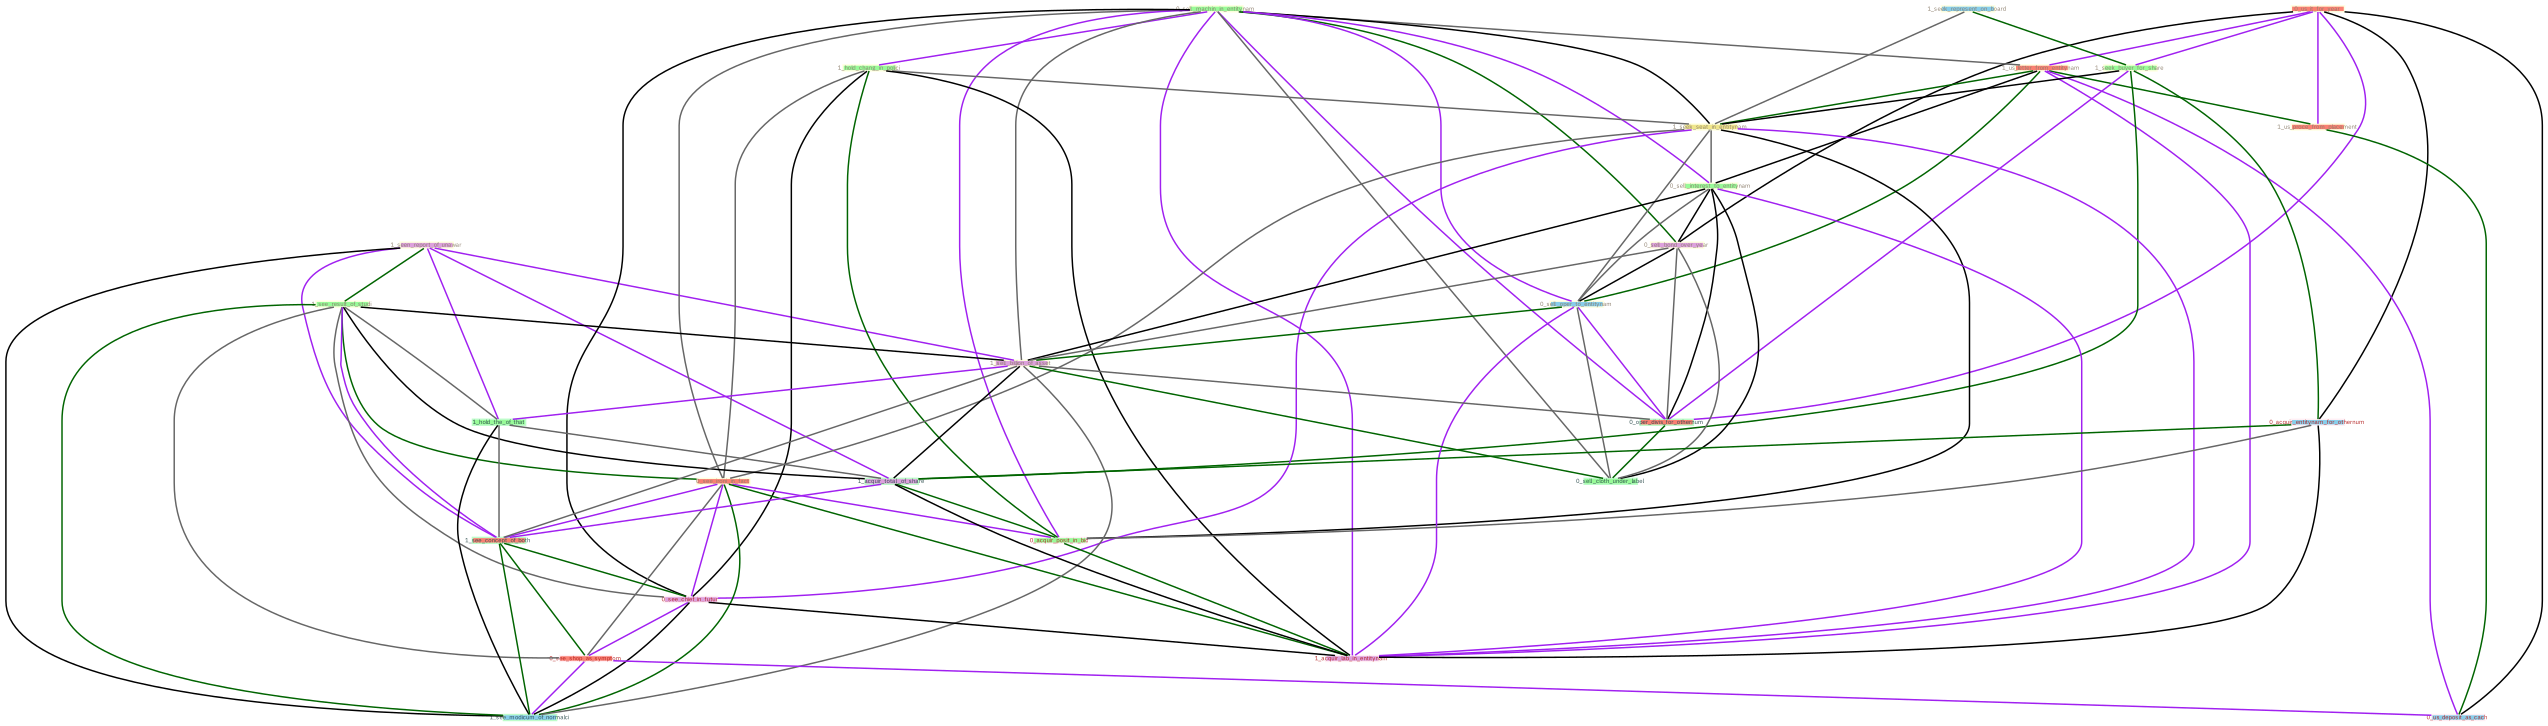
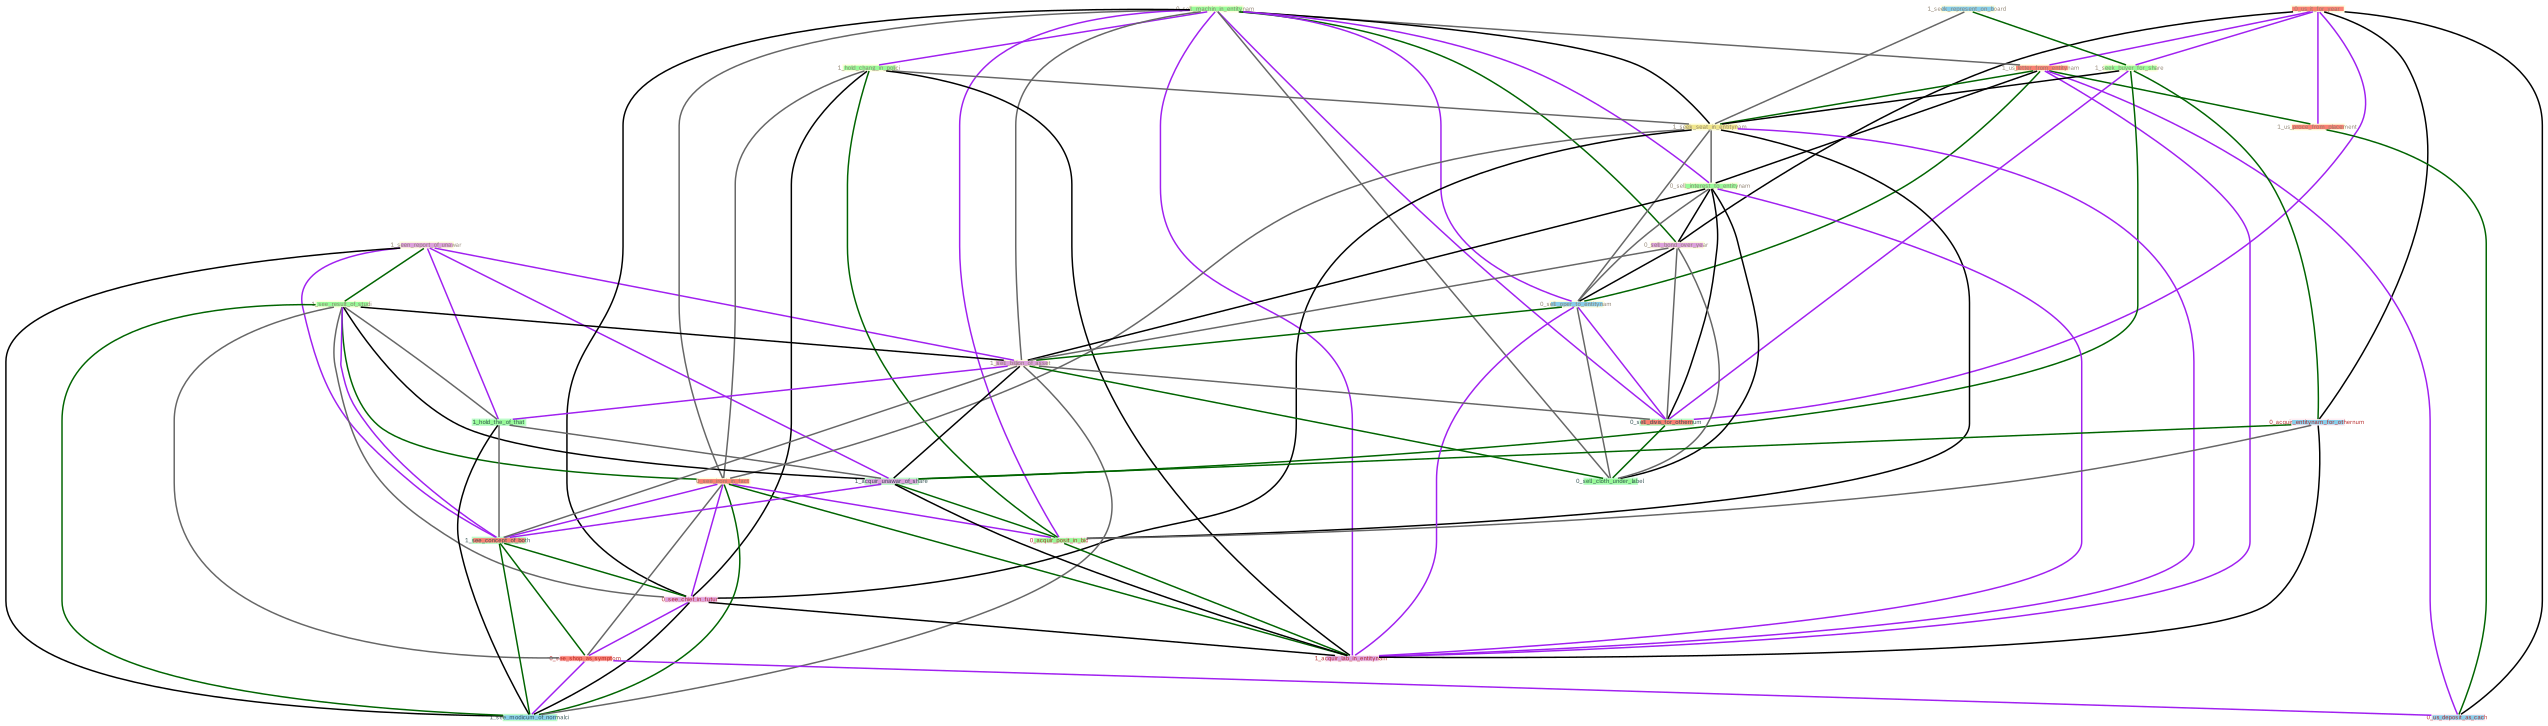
  graph {
    fontname="IBM Plex Sans"
    node [color="#ffffe0" fillcolor=palegreen fixedsize=true fontcolor="#8b7d6b" fontname="IBM Plex Sans" fontsize=4 shape=polygon style=filled]
    edge [color=purple fontname="IBM Plex Sans" w=1]
    "0_us_it_for_year " [fillcolor=salmon height=.06 width=.5]
    "1_seen_report_of_unawar " [fillcolor=plum height=.06 width=.5]
    "0_sell_machin_in_entitynam " [height=.06 width=.5]
    "1_us_letter_from_entitynam " [fillcolor=salmon height=.06 width=.5]
    "1_seek_represent_on_board " [fillcolor=skyblue height=.06 width=.5]
    "1_hold_chang_in_polici " [height=.06 width=.5]
    "1_us_proce_from_placement " [fillcolor=salmon height=.06 width=.5]
    "1_seek_buyer_for_share " [height=.06 width=.5]
    "1_seek_seat_in_entitynam " [fillcolor=khaki height=.06 width=.5]
    "0_sell_interest_to_entitynam " [height=.06 width=.5]
    "1_see_result_of_studi " [height=.06 width=.5]
    "0_sell_bond_over_year " [fillcolor=plum height=.06 width=.5]
    "0_see_ironi_in_fact " [fillcolor=salmon height=.06 width=.5]
    "0_sell_oper_to_entitynam " [fillcolor=skyblue height=.06 width=.5]
    "1_sell_billion_of_asset " [fillcolor=plum height=.06 width=.5]
    "0_acquir_entitynam_for_othernum " [color="#fff0f5" fillcolor=skyblue fontcolor="#b22222" height=.06 width=.5]
    "0_acquir_posit_in_bid " [color="#fff0f5" fontcolor="#b22222" height=.06 width=.5]
    "0_see_chief_in_futur " [color="#fff0f5" fillcolor=plum fontcolor="#b22222" height=.06 width=.5]
    "0_see_shop_as_symptom " [color="#fff0f5" fillcolor=salmon fontcolor="#b22222" height=.06 width=.5]
    "1_acquir_lab_in_entitynam " [color="#fff0f5" fillcolor=plum fontcolor="#b22222" height=.06 width=.5]
    "0_us_deposit_as_cach " [color="#fff0f5" fillcolor=skyblue fontcolor="#b22222" height=.06 width=.5]
-   "0_sell_divis_for_othernum " [color="#BDFCC9" fillcolor=salmon fontcolor="#2f4f4f" height=.06 width=.5 label="0_oper_divis_for_othernum"]
+   "0_sell_divis_for_othernum " [color="#BDFCC9" fillcolor=salmon fontcolor="#2f4f4f" height=.06 width=.5]
    n23 [color="#BDFCC9" fontcolor="#2f4f4f" height=.06 label="1_hold_the_of_that" width=.5]
-   "1_acquir_total_of_share " [color="#BDFCC9" fillcolor=plum fontcolor="#2f4f4f" height=.06 width=.5]
+   "1_acquir_total_of_share " [color="#BDFCC9" fillcolor=plum fontcolor="#2f4f4f" height=.06 width=.5 label="1_acquir_unawar_of_share"]
    "1_see_concept_of_both " [color="#BDFCC9" fillcolor=salmon fontcolor="#2f4f4f" height=.06 width=.5]
    "1_see_modicum_of_normalci " [color="#BDFCC9" fillcolor=skyblue fontcolor="#2f4f4f" height=.06 width=.5]
    "0_sell_cloth_under_label " [color="#BDFCC9" fontcolor="#2f4f4f" height=.06 width=.5]
    subgraph sub_1 {
      "0_us_it_for_year "
      "1_seen_report_of_unawar "
      "0_sell_machin_in_entitynam "
      "1_us_letter_from_entitynam "
      "1_seek_represent_on_board "
      "1_hold_chang_in_polici "
      "1_us_proce_from_placement "
      "1_seek_buyer_for_share "
      "1_seek_seat_in_entitynam "
      "0_sell_interest_to_entitynam "
      "1_see_result_of_studi "
      "0_sell_bond_over_year "
      "0_see_ironi_in_fact "
      "0_sell_oper_to_entitynam "
      "1_sell_billion_of_asset "
    }
    subgraph sub_2 {
      "0_acquir_entitynam_for_othernum "
      "0_acquir_posit_in_bid "
      "0_see_chief_in_futur "
      "0_see_shop_as_symptom "
      "1_acquir_lab_in_entitynam "
      "0_us_deposit_as_cach "
    }
    "0_us_it_for_year " -- "1_us_letter_from_entitynam "
    "0_us_it_for_year " -- "1_us_proce_from_placement "
    "0_us_it_for_year " -- "1_seek_buyer_for_share "
    "0_us_it_for_year " -- "0_sell_bond_over_year " [color=black]
    "0_us_it_for_year " -- "0_acquir_entitynam_for_othernum " [color=black]
    "0_us_it_for_year " -- "0_us_deposit_as_cach " [color=black]
    "0_us_it_for_year " -- "0_sell_divis_for_othernum "
    "1_seen_report_of_unawar " -- "1_see_result_of_studi " [color=darkgreen]
    "1_seen_report_of_unawar " -- "1_sell_billion_of_asset "
    "1_seen_report_of_unawar " -- n23 [w=2]
    "1_seen_report_of_unawar " -- "1_acquir_total_of_share "
    "1_seen_report_of_unawar " -- "1_see_concept_of_both "
    "1_seen_report_of_unawar " -- "1_see_modicum_of_normalci " [color=black]
    "0_sell_machin_in_entitynam " -- "1_us_letter_from_entitynam " [color=gray40]
    "0_sell_machin_in_entitynam " -- "1_hold_chang_in_polici "
    "0_sell_machin_in_entitynam " -- "1_seek_seat_in_entitynam " [color=black w=2]
    "0_sell_machin_in_entitynam " -- "0_sell_interest_to_entitynam " [w=2]
    "0_sell_machin_in_entitynam " -- "0_sell_bond_over_year " [color=darkgreen]
    "0_sell_machin_in_entitynam " -- "0_see_ironi_in_fact " [color=gray40]
    "0_sell_machin_in_entitynam " -- "0_sell_oper_to_entitynam " [w=2]
    "0_sell_machin_in_entitynam " -- "1_sell_billion_of_asset " [color=gray40]
    "0_sell_machin_in_entitynam " -- "0_acquir_posit_in_bid "
    "0_sell_machin_in_entitynam " -- "0_see_chief_in_futur " [color=black]
    "0_sell_machin_in_entitynam " -- "1_acquir_lab_in_entitynam " [w=2]
    "0_sell_machin_in_entitynam " -- "0_sell_divis_for_othernum "
    "0_sell_machin_in_entitynam " -- "0_sell_cloth_under_label " [color=gray40]
    "1_us_letter_from_entitynam " -- "1_us_proce_from_placement " [color=darkgreen w=2]
    "1_us_letter_from_entitynam " -- "1_seek_seat_in_entitynam " [color=darkgreen]
    "1_us_letter_from_entitynam " -- "0_sell_interest_to_entitynam " [color=black]
    "1_us_letter_from_entitynam " -- "0_sell_oper_to_entitynam " [color=darkgreen]
    "1_us_letter_from_entitynam " -- "1_acquir_lab_in_entitynam "
    "1_us_letter_from_entitynam " -- "0_us_deposit_as_cach "
    "1_seek_represent_on_board " -- "1_seek_buyer_for_share " [color=darkgreen]
    "1_seek_represent_on_board " -- "1_seek_seat_in_entitynam " [color=gray40]
    "1_hold_chang_in_polici " -- "1_seek_seat_in_entitynam " [color=gray40]
    "1_hold_chang_in_polici " -- "0_see_ironi_in_fact " [color=gray40]
    "1_hold_chang_in_polici " -- "0_acquir_posit_in_bid " [color=darkgreen]
    "1_hold_chang_in_polici " -- "0_see_chief_in_futur " [color=black]
    "1_hold_chang_in_polici " -- "1_acquir_lab_in_entitynam " [color=black]
    "1_us_proce_from_placement " -- "0_us_deposit_as_cach " [color=darkgreen]
    "1_seek_buyer_for_share " -- "1_seek_seat_in_entitynam " [color=black]
    "1_seek_buyer_for_share " -- "0_acquir_entitynam_for_othernum " [color=darkgreen]
    "1_seek_buyer_for_share " -- "0_sell_divis_for_othernum "
    "1_seek_buyer_for_share " -- "1_acquir_total_of_share " [color=darkgreen]
    "1_seek_seat_in_entitynam " -- "0_sell_interest_to_entitynam " [color=gray40]
    "1_seek_seat_in_entitynam " -- "0_see_ironi_in_fact " [color=gray40]
    "1_seek_seat_in_entitynam " -- "0_sell_oper_to_entitynam " [color=gray40]
    "1_seek_seat_in_entitynam " -- "0_acquir_posit_in_bid " [color=black]
-   "1_seek_seat_in_entitynam " -- "0_see_chief_in_futur "
+   "1_seek_seat_in_entitynam " -- "0_see_chief_in_futur " [color=black]
    "1_seek_seat_in_entitynam " -- "1_acquir_lab_in_entitynam " [w=2]
    "0_sell_interest_to_entitynam " -- "0_sell_bond_over_year " [color=black]
    "0_sell_interest_to_entitynam " -- "0_sell_oper_to_entitynam " [color=gray40 w=3]
    "0_sell_interest_to_entitynam " -- "1_sell_billion_of_asset " [color=black]
    "0_sell_interest_to_entitynam " -- "1_acquir_lab_in_entitynam "
    "0_sell_interest_to_entitynam " -- "0_sell_divis_for_othernum " [color=black]
    "0_sell_interest_to_entitynam " -- "0_sell_cloth_under_label " [color=black]
    "1_see_result_of_studi " -- "0_see_ironi_in_fact " [color=darkgreen]
    "1_see_result_of_studi " -- "1_sell_billion_of_asset " [color=black]
    "1_see_result_of_studi " -- "0_see_chief_in_futur " [color=gray40]
    "1_see_result_of_studi " -- "0_see_shop_as_symptom " [color=gray40]
    "1_see_result_of_studi " -- n23 [color=gray40]
    "1_see_result_of_studi " -- "1_acquir_total_of_share " [color=black]
    "1_see_result_of_studi " -- "1_see_concept_of_both " [w=2]
    "1_see_result_of_studi " -- "1_see_modicum_of_normalci " [color=darkgreen w=2]
    "0_sell_bond_over_year " -- "0_sell_oper_to_entitynam " [color=black]
    "0_sell_bond_over_year " -- "1_sell_billion_of_asset " [color=gray40]
    "0_sell_bond_over_year " -- "0_sell_divis_for_othernum " [color=gray40]
    "0_sell_bond_over_year " -- "0_sell_cloth_under_label " [color=gray40]
    "0_see_ironi_in_fact " -- "0_acquir_posit_in_bid "
    "0_see_ironi_in_fact " -- "0_see_chief_in_futur " [w=2]
    "0_see_ironi_in_fact " -- "0_see_shop_as_symptom " [color=gray40]
    "0_see_ironi_in_fact " -- "1_acquir_lab_in_entitynam " [color=darkgreen]
    "0_see_ironi_in_fact " -- "1_see_concept_of_both "
    "0_see_ironi_in_fact " -- "1_see_modicum_of_normalci " [color=darkgreen]
    "0_sell_oper_to_entitynam " -- "1_sell_billion_of_asset " [color=darkgreen]
    "0_sell_oper_to_entitynam " -- "1_acquir_lab_in_entitynam "
    "0_sell_oper_to_entitynam " -- "0_sell_divis_for_othernum "
    "0_sell_oper_to_entitynam " -- "0_sell_cloth_under_label " [color=gray40]
    "1_sell_billion_of_asset " -- "0_sell_divis_for_othernum " [color=gray40]
    "1_sell_billion_of_asset " -- n23
    "1_sell_billion_of_asset " -- "1_acquir_total_of_share " [color=black]
    "1_sell_billion_of_asset " -- "1_see_concept_of_both " [color=gray40]
    "1_sell_billion_of_asset " -- "1_see_modicum_of_normalci " [color=gray40]
    "1_sell_billion_of_asset " -- "0_sell_cloth_under_label " [color=darkgreen]
    "0_acquir_entitynam_for_othernum " -- "0_acquir_posit_in_bid " [color=gray40]
    "0_acquir_entitynam_for_othernum " -- "1_acquir_lab_in_entitynam " [color=black]
    "0_acquir_entitynam_for_othernum " -- "1_acquir_total_of_share " [color=darkgreen]
    "0_acquir_posit_in_bid " -- "1_acquir_lab_in_entitynam " [color=darkgreen w=2]
    "0_see_chief_in_futur " -- "0_see_shop_as_symptom "
    "0_see_chief_in_futur " -- "1_acquir_lab_in_entitynam " [color=black]
    "0_see_chief_in_futur " -- "1_see_modicum_of_normalci " [color=black]
    "0_see_shop_as_symptom " -- "0_us_deposit_as_cach "
    "0_see_shop_as_symptom " -- "1_see_modicum_of_normalci "
    "0_sell_divis_for_othernum " -- "0_sell_cloth_under_label " [color=darkgreen]
    n23 -- "1_acquir_total_of_share " [color=gray40]
    n23 -- "1_see_concept_of_both " [color=gray40]
    n23 -- "1_see_modicum_of_normalci " [color=black]
    "1_acquir_total_of_share " -- "0_acquir_posit_in_bid " [color=darkgreen]
    "1_acquir_total_of_share " -- "1_acquir_lab_in_entitynam " [color=black]
    "1_acquir_total_of_share " -- "1_see_concept_of_both "
    "1_see_concept_of_both " -- "0_see_chief_in_futur " [color=darkgreen]
    "1_see_concept_of_both " -- "0_see_shop_as_symptom " [color=darkgreen]
    "1_see_concept_of_both " -- "1_see_modicum_of_normalci " [color=darkgreen w=2]
  }
